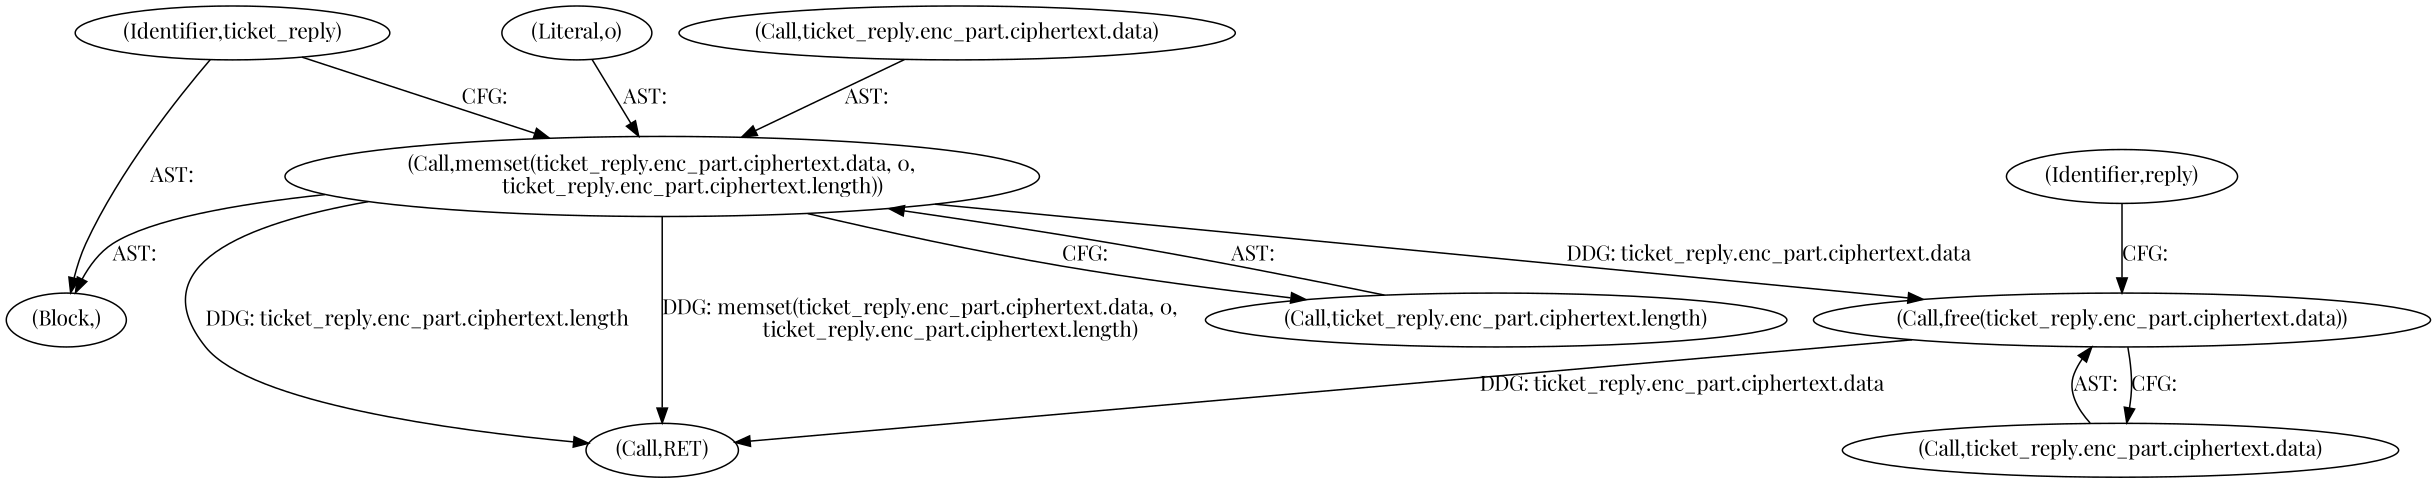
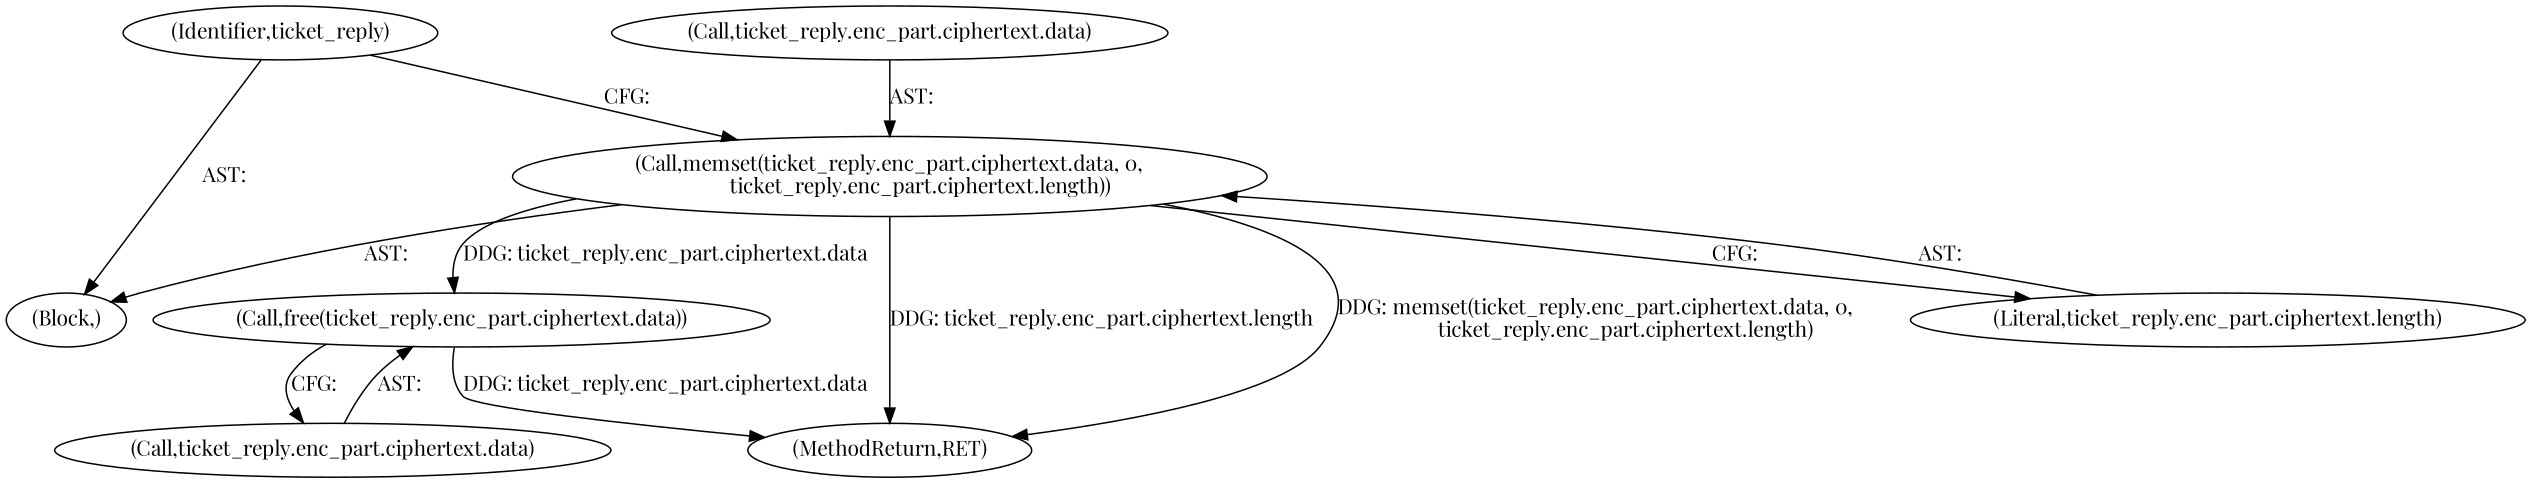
  digraph {
    fontname="Playfair Display"
    node [fontname="Playfair Display"]
    edge [fontname="Playfair Display"]
    n1 [label="(Call,free(ticket_reply.enc_part.ciphertext.data))"]
    n2 [label="(Call,ticket_reply.enc_part.ciphertext.data)"]
-   n3 [label="(Call,RET)"]
+   n3 [label="(MethodReturn,RET)"]
    n4 [label="(Block,)"]
    n5 [label="(Call,memset(ticket_reply.enc_part.ciphertext.data, 0,\n           ticket_reply.enc_part.ciphertext.length))"]
-   n6 [label="(Call,ticket_reply.enc_part.ciphertext.length)"]
-   n7 [label="(Literal,0)"]
-   n8 [label="(Identifier,reply)"]
+   n6 [label="(Literal,ticket_reply.enc_part.ciphertext.length)"]
    n9 [label="(Call,ticket_reply.enc_part.ciphertext.data)"]
    n10 [label="(Identifier,ticket_reply)"]
    n1 -> n2 [label="CFG: "]
    n1 -> n3 [label="DDG: ticket_reply.enc_part.ciphertext.data"]
    n2 -> n1 [label="AST: "]
    n5 -> n1 [label="DDG: ticket_reply.enc_part.ciphertext.data"]
    n5 -> n3 [label="DDG: ticket_reply.enc_part.ciphertext.length"]
    n5 -> n3 [label="DDG: memset(ticket_reply.enc_part.ciphertext.data, 0,\n           ticket_reply.enc_part.ciphertext.length)"]
    n5 -> n4 [label="AST: "]
    n5 -> n6 [label="CFG: "]
    n6 -> n5 [label="AST: "]
-   n7 -> n5 [label="AST: "]
-   n8 -> n1 [label="CFG: "]
    n9 -> n5 [label="AST: "]
    n10 -> n4 [label="AST: "]
    n10 -> n5 [label="CFG: "]
  }
